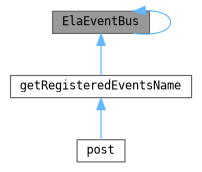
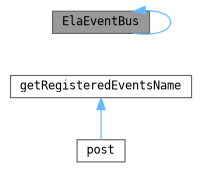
  digraph {
    fontname="DejaVu Sans Mono"
    rankdir=TB
    node [color=grey40 fillcolor=white fontname="DejaVu Sans Mono" fontsize=10 shape=box style=filled]
    edge [color=steelblue1 dir=back fontname="DejaVu Sans Mono" fontsize=10 labelfontname=Helvetica labelfontsize=10 style=solid]
    n1 [color=gray40 fillcolor=grey60 fontcolor=black height=0.2 label=ElaEventBus width=0.4]
    n2 [height=0.2 label=getRegisteredEventsName width=0.4]
    n3 [height=0.2 label=post width=0.4]
    n1 -> n1
-   n1 -> n2
    n2 -> n3
  }
